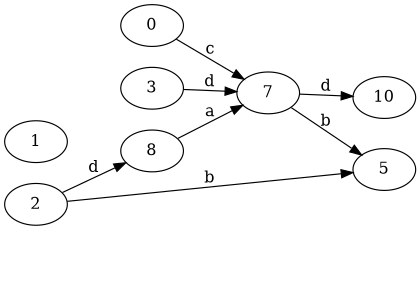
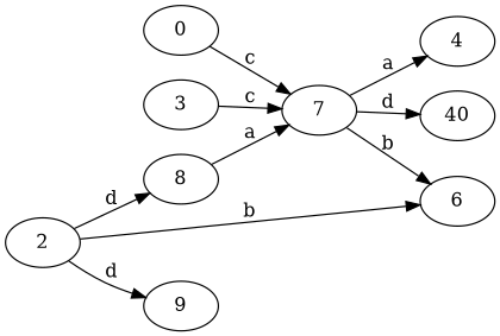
  strict digraph {
    fontname="DejaVu Serif"
    rankdir=LR
    node [fontname="DejaVu Serif"]
    edge [fontname="DejaVu Serif"]
    0
    7
    3
-   10
-   5
+   4
+   10 [label=40]
+   5 [label=6]
    8
-   1
    2
+   9
    0 -> 7 [label=c]
+   7 -> 4 [label=a]
    7 -> 10 [label=d]
    7 -> 5 [label=b]
-   3 -> 7 [label=d]
+   3 -> 7 [label=c]
    8 -> 7 [label=a]
    2 -> 5 [label=b]
    2 -> 8 [label=d]
+   2 -> 9 [label=d]
  }
